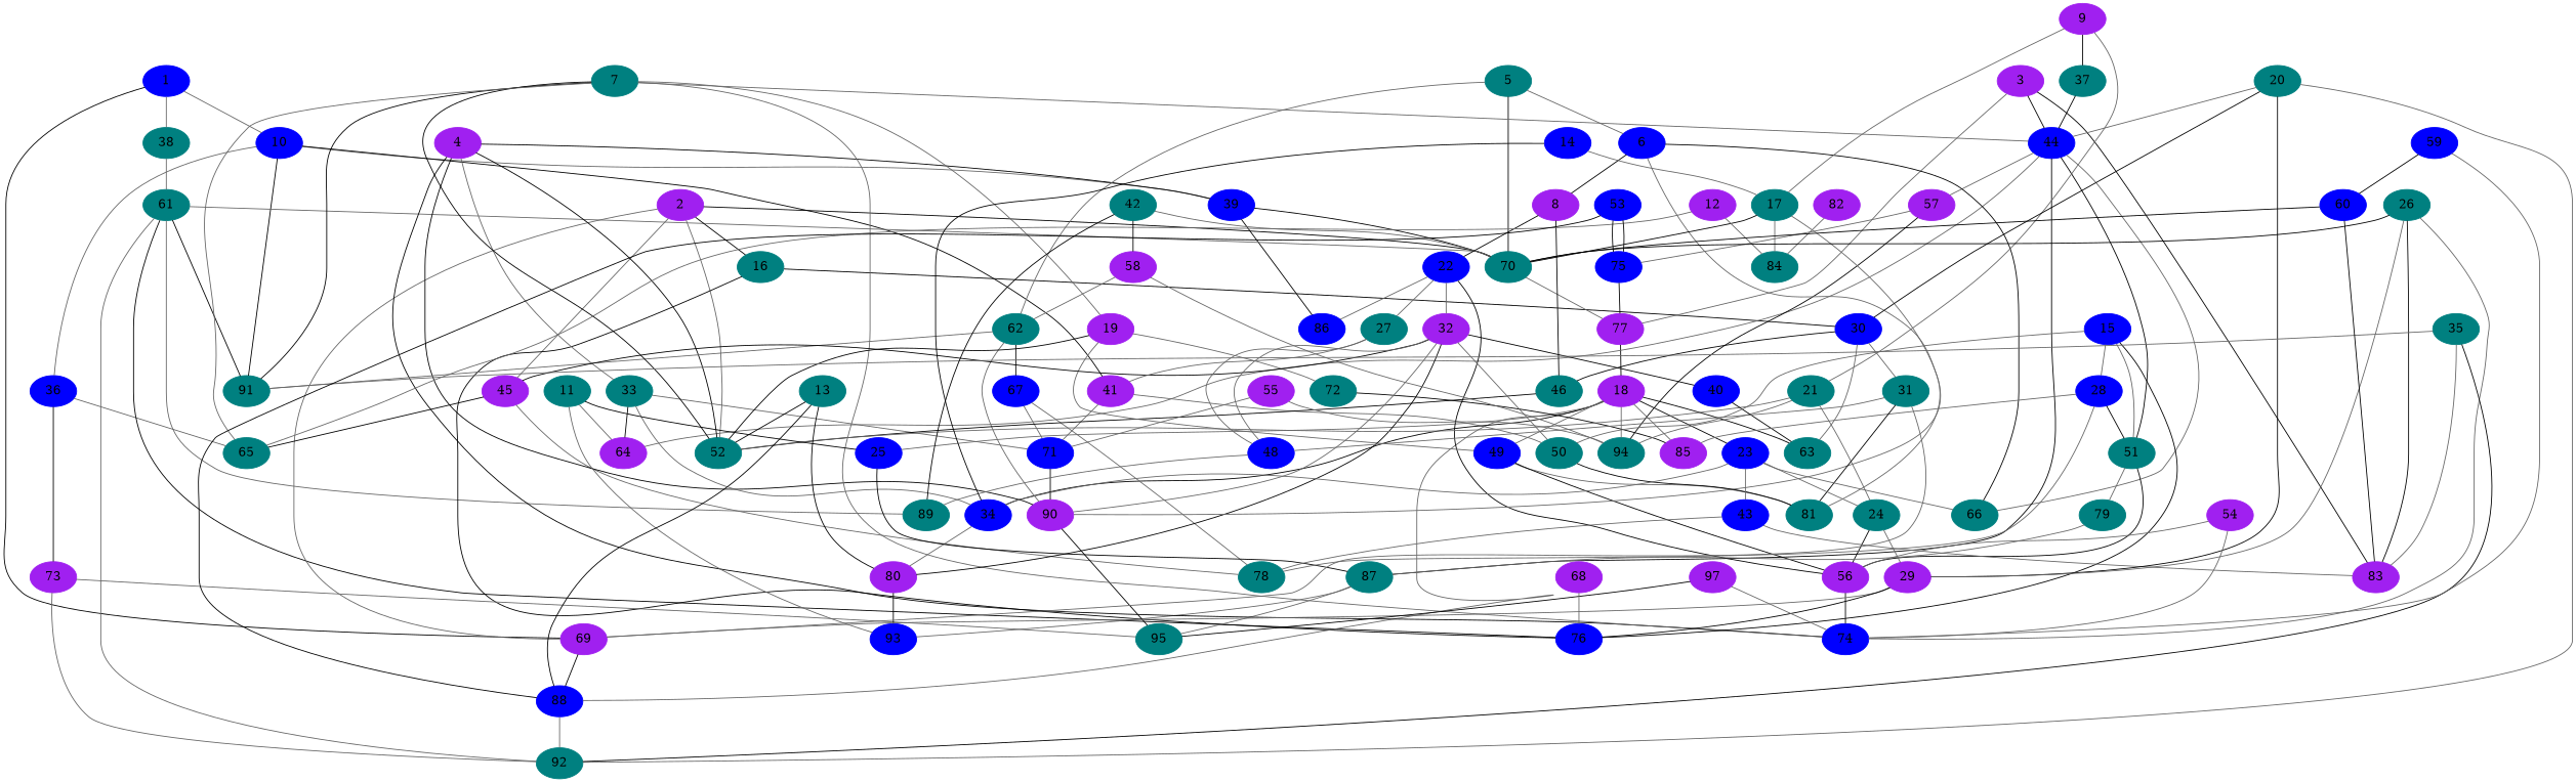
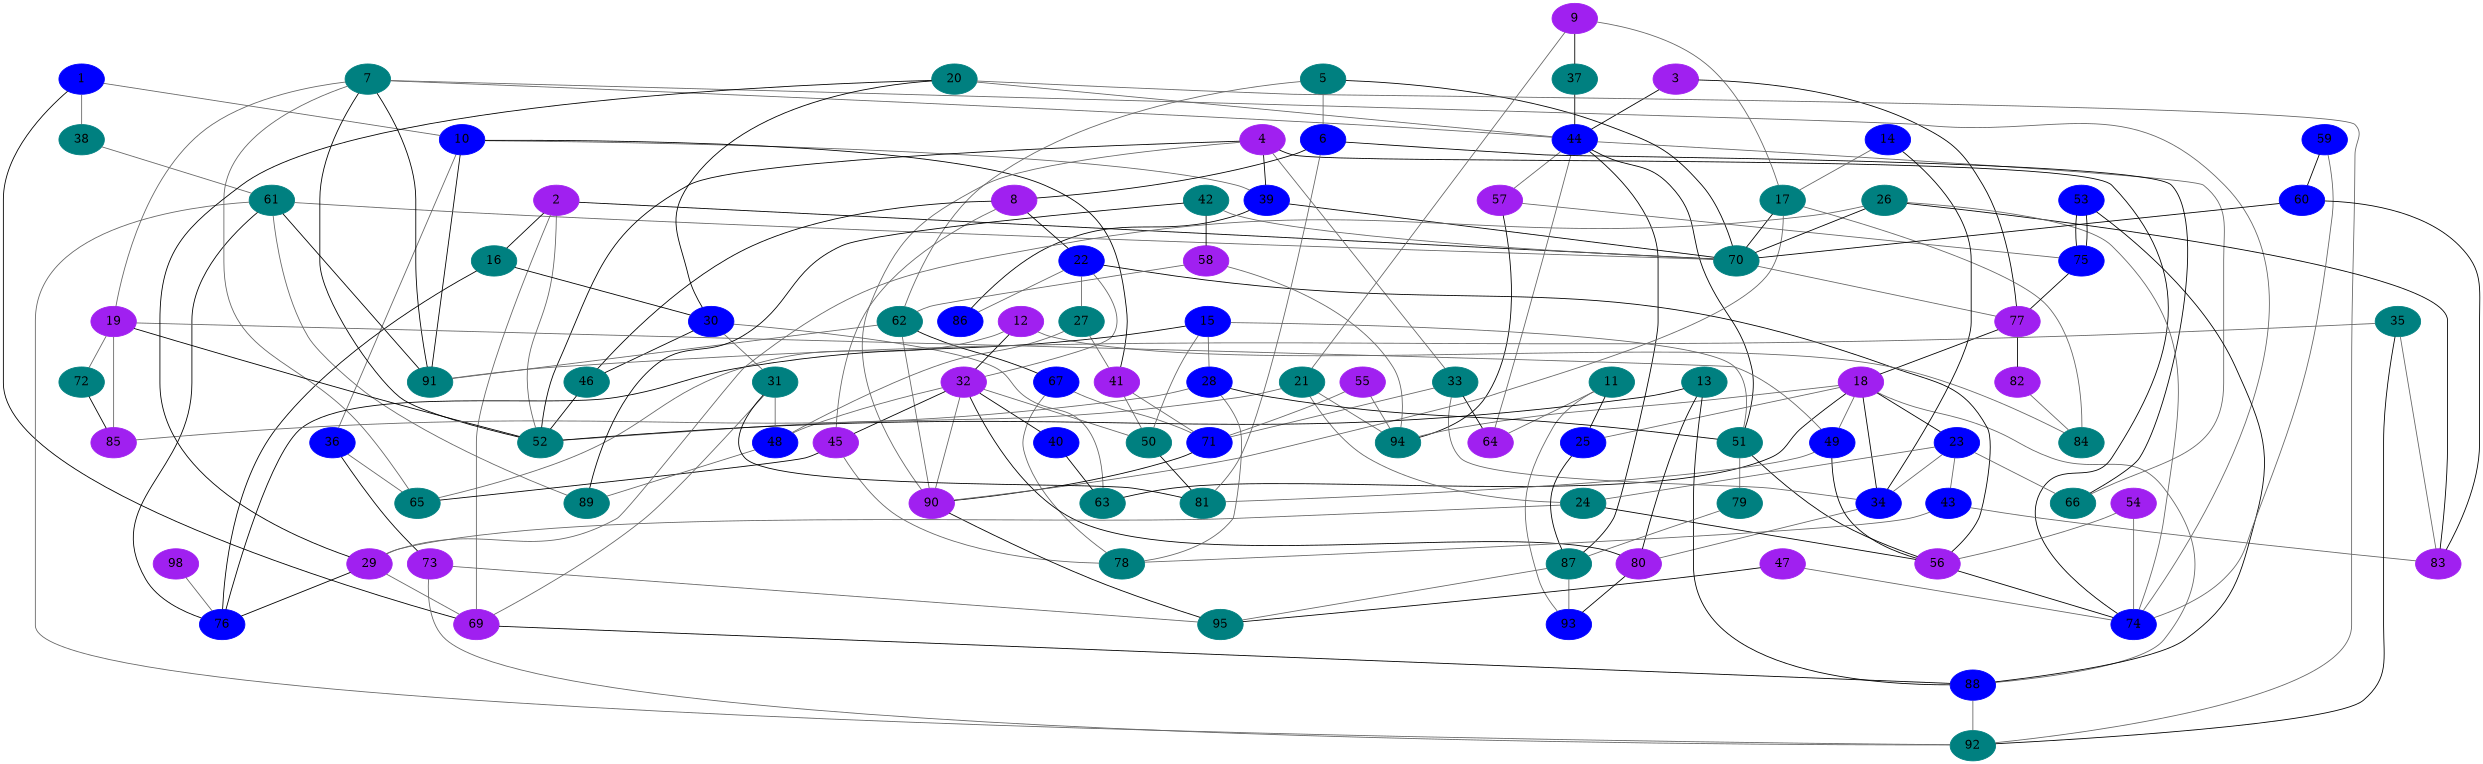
  graph {
    node [color=teal style=filled]
    edge [color=gray40]
    1 [color=blue]
    10 [color=blue]
    38
    69 [color=purple]
    39 [color=blue]
    91
    36 [color=blue]
    41 [color=purple]
    61
    88 [color=blue]
    2 [color=purple]
    16
    45 [color=purple]
    52
    70
    76 [color=blue]
    30 [color=blue]
    65
    78
    77 [color=purple]
    3 [color=purple]
    44 [color=blue]
    83 [color=purple]
    66
    64 [color=purple]
    51
    87
    57 [color=purple]
    18 [color=purple]
    82 [color=purple]
    4 [color=purple]
    33
    74 [color=blue]
    90 [color=purple]
    34 [color=blue]
    71 [color=blue]
    86 [color=blue]
    95
    5
    6 [color=blue]
    62
    8 [color=purple]
    81
    67 [color=blue]
    22 [color=blue]
    46
    7
    19 [color=purple]
    49 [color=blue]
    72
    32 [color=purple]
    27
    56 [color=purple]
    9 [color=purple]
    17
    21
    37
    84
    94
    24
    73 [color=purple]
    50
    25 [color=blue]
    11
    93 [color=blue]
    12 [color=purple]
    80 [color=purple]
    48 [color=blue]
    40 [color=blue]
    13
    92
    14 [color=blue]
    15 [color=blue]
    28 [color=blue]
    85 [color=purple]
    79
    63
    31
    23 [color=blue]
    43 [color=blue]
    20
    29 [color=purple]
    26
    89
    35
    42
    58 [color=purple]
    75 [color=blue]
-   47 [color=purple label=97]
+   47 [color=purple]
    53 [color=blue]
    54 [color=purple]
    55 [color=purple]
    59 [color=blue]
    60 [color=blue]
-   68 [color=purple]
+   68 [color=purple label=98]
    1 -- 10
    1 -- 38
    1 -- 69 [color=black]
    10 -- 39
    10 -- 91 [color=black]
    10 -- 36
    10 -- 41 [color=black]
    38 -- 61
    69 -- 88 [color=black]
    39 -- 70 [color=black]
    39 -- 86 [color=black]
    36 -- 65
    36 -- 73 [color=black]
    41 -- 71
    41 -- 50
    61 -- 91 [color=black]
    61 -- 70
    61 -- 76 [color=black]
    61 -- 92
    61 -- 89
    88 -- 92
    2 -- 69
    2 -- 16 [color=black]
-   2 -- 45
+   8 -- 45
    2 -- 52
    2 -- 70 [color=black]
    16 -- 76 [color=black]
    16 -- 30 [color=black]
    45 -- 65 [color=black]
    45 -- 78
    70 -- 77
    30 -- 46 [color=black]
    30 -- 63
    30 -- 31
    77 -- 18 [color=black]
-   3 -- 77
+   77 -- 82 [color=black]
+   3 -- 77 [color=black]
    3 -- 44 [color=black]
-   3 -- 83 [color=black]
    44 -- 66
    44 -- 64
    44 -- 51 [color=black]
    44 -- 87 [color=black]
    44 -- 57
    51 -- 56 [color=black]
    51 -- 79
    87 -- 95
    87 -- 93
    57 -- 94 [color=black]
    57 -- 75
    18 -- 88
    18 -- 34 [color=black]
    18 -- 49
    18 -- 94
    18 -- 25
-   18 -- 85
+   19 -- 85
    18 -- 63 [color=black]
    18 -- 23 [color=black]
    82 -- 84
    4 -- 39 [color=black]
    4 -- 52 [color=black]
    4 -- 33
    4 -- 74 [color=black]
-   4 -- 90 [color=black]
+   4 -- 90
    33 -- 64 [color=black]
    33 -- 34
    33 -- 71
    90 -- 95 [color=black]
    34 -- 80
    71 -- 90 [color=black]
    5 -- 70 [color=black]
    5 -- 6
    5 -- 62
    6 -- 66 [color=black]
    6 -- 8 [color=black]
    6 -- 81
    62 -- 91
    62 -- 90
    62 -- 67 [color=black]
    8 -- 22 [color=black]
    8 -- 46 [color=black]
    67 -- 78
    67 -- 71
    22 -- 86
    22 -- 32
    22 -- 27
    22 -- 56 [color=black]
    46 -- 52 [color=black]
    7 -- 91 [color=black]
    7 -- 52 [color=black]
    7 -- 65
    7 -- 44
    7 -- 74
    7 -- 19
    19 -- 52 [color=black]
    19 -- 49
    19 -- 72
    49 -- 81
    49 -- 56 [color=black]
    72 -- 85 [color=black]
    32 -- 45 [color=black]
    32 -- 90
    32 -- 50
    32 -- 80 [color=black]
    32 -- 48
    32 -- 40 [color=black]
    27 -- 41
    27 -- 48
    56 -- 74 [color=black]
    9 -- 17
    9 -- 21
    9 -- 37 [color=black]
    17 -- 70 [color=black]
    17 -- 90
    17 -- 84
    21 -- 52
    21 -- 94
    21 -- 24
    37 -- 44 [color=black]
    24 -- 56 [color=black]
    24 -- 29
    73 -- 95
    73 -- 92
    50 -- 81 [color=black]
    25 -- 87 [color=black]
    11 -- 64
    11 -- 25 [color=black]
    11 -- 93
    12 -- 65
+   12 -- 32 [color=black]
    12 -- 84
    80 -- 93 [color=black]
    48 -- 89
    40 -- 63 [color=black]
    13 -- 88 [color=black]
    13 -- 52 [color=black]
    13 -- 80 [color=black]
    14 -- 34 [color=black]
    14 -- 17
    15 -- 76 [color=black]
    15 -- 51
    15 -- 50
    15 -- 28
    28 -- 78
    28 -- 51 [color=black]
    28 -- 85
    79 -- 87
    31 -- 69
    31 -- 81 [color=black]
    31 -- 48
    23 -- 66
    23 -- 34
    23 -- 24
    23 -- 43
    43 -- 78
    43 -- 83
    20 -- 30 [color=black]
    20 -- 44
    20 -- 92
    20 -- 29 [color=black]
    29 -- 69
    29 -- 76 [color=black]
    26 -- 70 [color=black]
    26 -- 83 [color=black]
    26 -- 74
    26 -- 29
    35 -- 91
    35 -- 83
    35 -- 92 [color=black]
    42 -- 70
    42 -- 89 [color=black]
    42 -- 58 [color=black]
    58 -- 62
    58 -- 94
    75 -- 77 [color=black]
    47 -- 74
    47 -- 95 [color=black]
    53 -- 88 [color=black]
    53 -- 75 [color=black]
    53 -- 75 [color=black]
    54 -- 74
    54 -- 56
    55 -- 71
    55 -- 94
    59 -- 74
    59 -- 60 [color=black]
    60 -- 70 [color=black]
    60 -- 83 [color=black]
    68 -- 76
  }
